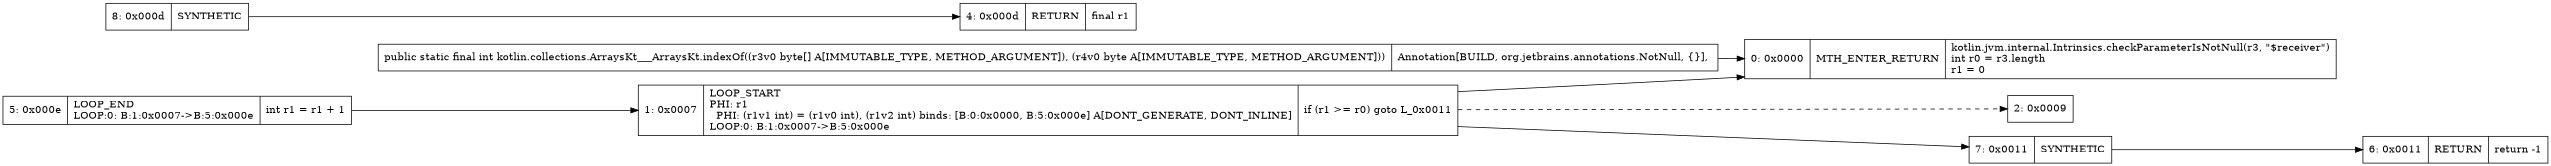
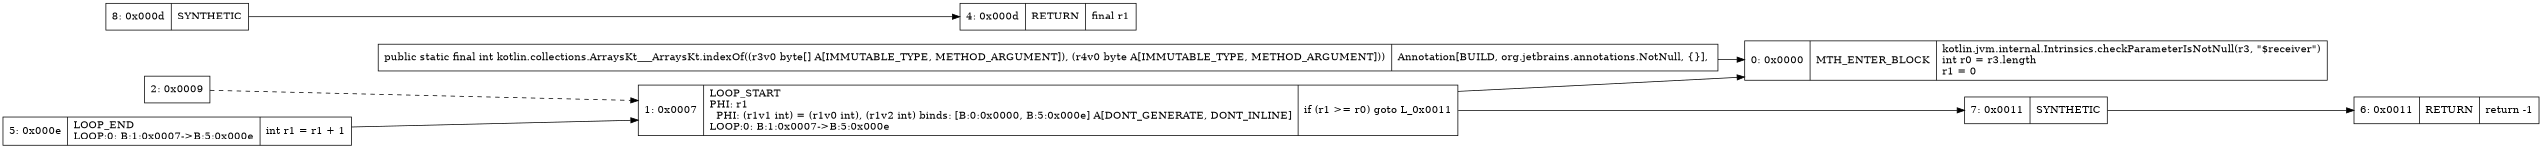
  digraph {
    rankdir=LR
    node [shape=record]
-   n1 [label="{0\:\ 0x0000|MTH_ENTER_RETURN\l|kotlin.jvm.internal.Intrinsics.checkParameterIsNotNull(r3, \"$receiver\")\lint r0 = r3.length\lr1 = 0\l}"]
+   n1 [label="{0\:\ 0x0000|MTH_ENTER_BLOCK\l|kotlin.jvm.internal.Intrinsics.checkParameterIsNotNull(r3, \"$receiver\")\lint r0 = r3.length\lr1 = 0\l}"]
    n2 [label="{1\:\ 0x0007|LOOP_START\lPHI: r1 \l  PHI: (r1v1 int) = (r1v0 int), (r1v2 int) binds: [B:0:0x0000, B:5:0x000e] A[DONT_GENERATE, DONT_INLINE]\lLOOP:0: B:1:0x0007\-\>B:5:0x000e\l|if (r1 \>= r0) goto L_0x0011\l}"]
    n3 [label="{2\:\ 0x0009}"]
    n4 [label="{7\:\ 0x0011|SYNTHETIC\l}"]
    n5 [label="{6\:\ 0x0011|RETURN\l|return \-1\l}"]
    n6 [label="{5\:\ 0x000e|LOOP_END\lLOOP:0: B:1:0x0007\-\>B:5:0x000e\l|int r1 = r1 + 1\l}"]
    n7 [label="{8\:\ 0x000d|SYNTHETIC\l}"]
    n8 [label="{4\:\ 0x000d|RETURN\l|final r1\l}"]
    n9 [label="{public static final int kotlin.collections.ArraysKt___ArraysKt.indexOf((r3v0 byte[] A[IMMUTABLE_TYPE, METHOD_ARGUMENT]), (r4v0 byte A[IMMUTABLE_TYPE, METHOD_ARGUMENT]))  | Annotation[BUILD, org.jetbrains.annotations.NotNull, \{\}], \l}"]
    n2 -> n1
-   n2 -> n3 [style=dashed]
+   n3 -> n2 [style=dashed]
    n2 -> n4
    n4 -> n5
    n6 -> n2
    n7 -> n8
    n9 -> n1
  }
